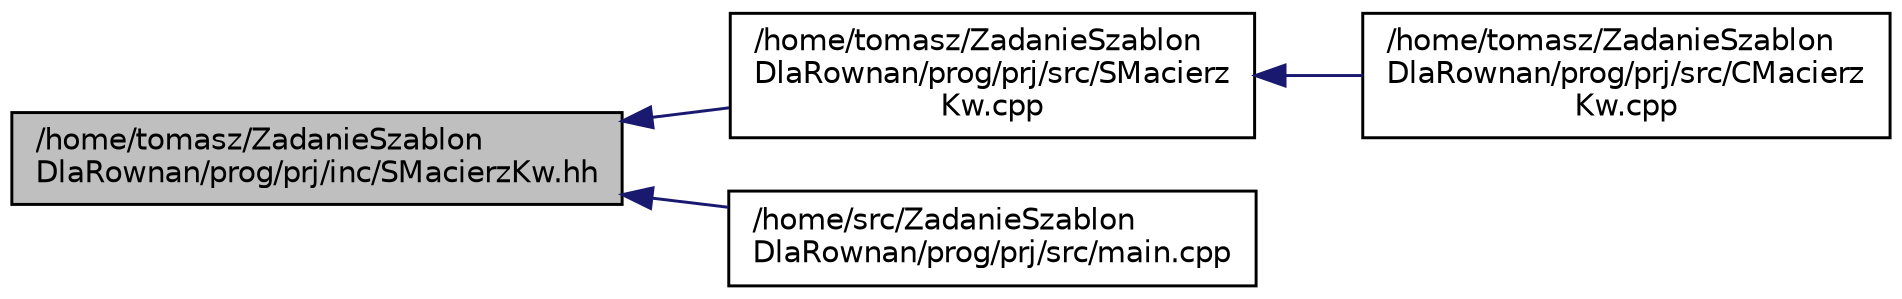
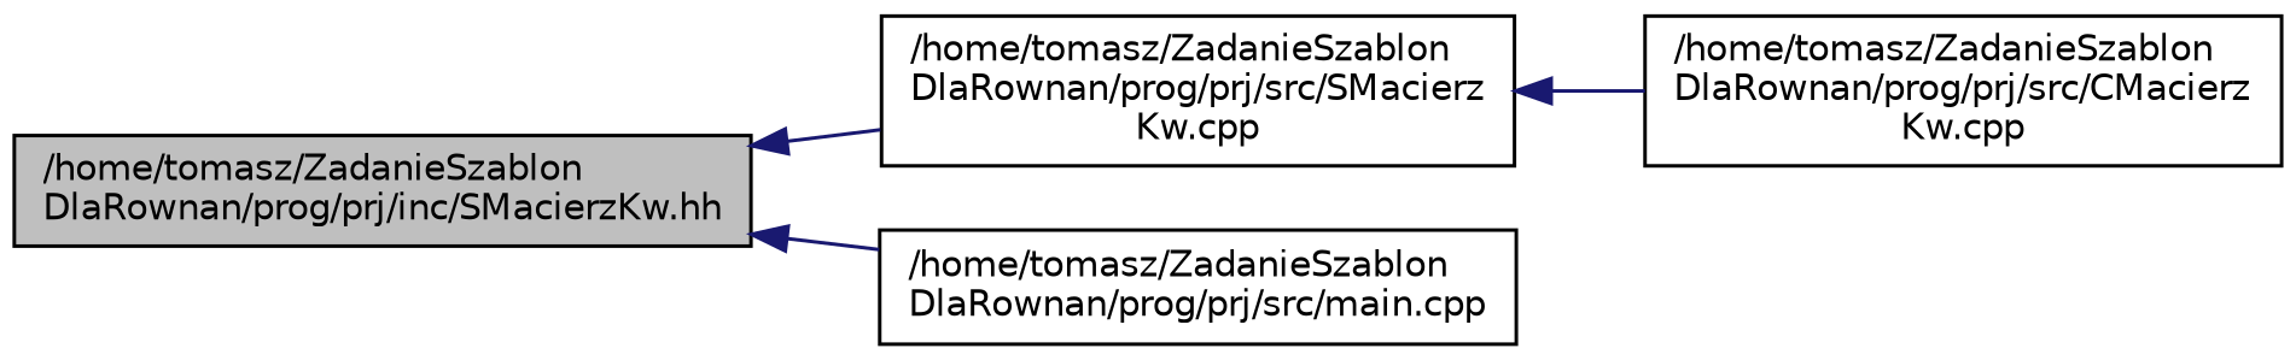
  digraph {
    rankdir=LR
    node [color=black fillcolor=white fontname=Helvetica fontsize=10 shape=record style=filled]
    edge [color=midnightblue dir=back fontname=Helvetica fontsize=10 labelfontname=Helvetica labelfontsize=10 style=solid]
    n1 [fillcolor=grey75 fontcolor=black height=0.2 label="/home/tomasz/ZadanieSzablon\lDlaRownan/prog/prj/inc/SMacierzKw.hh" width=0.4]
    n2 [height=0.2 label="/home/tomasz/ZadanieSzablon\lDlaRownan/prog/prj/src/SMacierz\lKw.cpp" width=0.4]
-   n3 [height=0.2 label="/home/src/ZadanieSzablon\lDlaRownan/prog/prj/src/main.cpp" width=0.4]
+   n3 [height=0.2 label="/home/tomasz/ZadanieSzablon\lDlaRownan/prog/prj/src/main.cpp" width=0.4]
    n4 [height=0.2 label="/home/tomasz/ZadanieSzablon\lDlaRownan/prog/prj/src/CMacierz\lKw.cpp" width=0.4]
    n1 -> n2
    n1 -> n3
    n2 -> n4
  }
